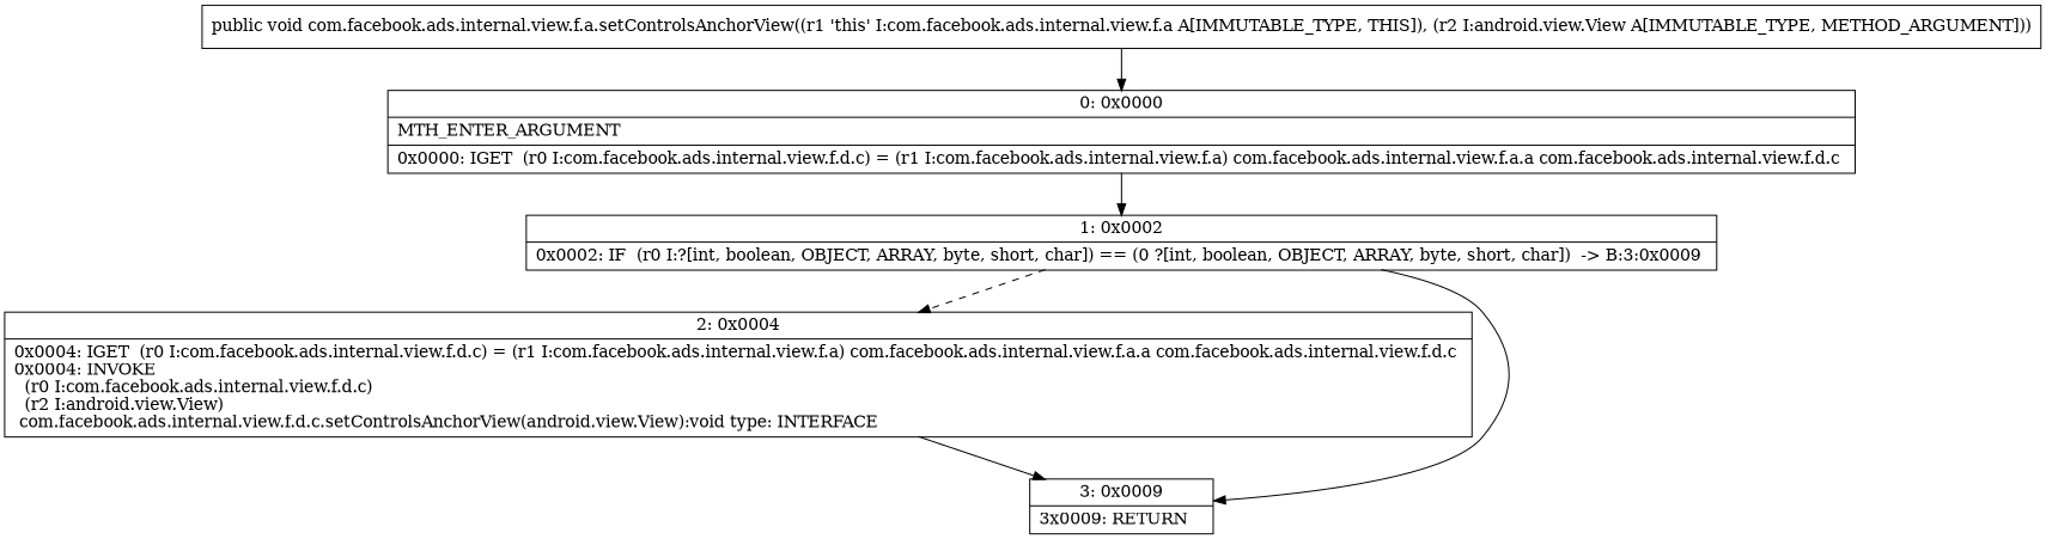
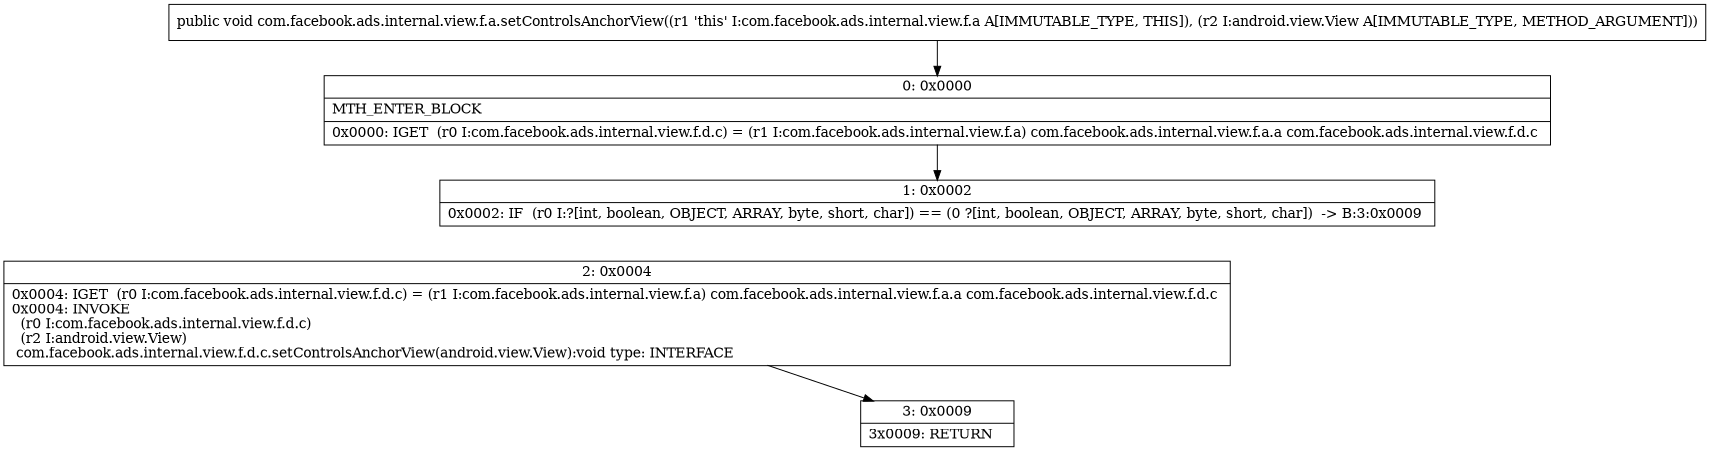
  digraph {
    node [shape=record]
-   n1 [label="{0\:\ 0x0000|MTH_ENTER_ARGUMENT\l|0x0000: IGET  (r0 I:com.facebook.ads.internal.view.f.d.c) = (r1 I:com.facebook.ads.internal.view.f.a) com.facebook.ads.internal.view.f.a.a com.facebook.ads.internal.view.f.d.c \l}"]
+   n1 [label="{0\:\ 0x0000|MTH_ENTER_BLOCK\l|0x0000: IGET  (r0 I:com.facebook.ads.internal.view.f.d.c) = (r1 I:com.facebook.ads.internal.view.f.a) com.facebook.ads.internal.view.f.a.a com.facebook.ads.internal.view.f.d.c \l}"]
    n2 [label="{1\:\ 0x0002|0x0002: IF  (r0 I:?[int, boolean, OBJECT, ARRAY, byte, short, char]) == (0 ?[int, boolean, OBJECT, ARRAY, byte, short, char])  \-\> B:3:0x0009 \l}"]
    n3 [label="{2\:\ 0x0004|0x0004: IGET  (r0 I:com.facebook.ads.internal.view.f.d.c) = (r1 I:com.facebook.ads.internal.view.f.a) com.facebook.ads.internal.view.f.a.a com.facebook.ads.internal.view.f.d.c \l0x0004: INVOKE  \l  (r0 I:com.facebook.ads.internal.view.f.d.c)\l  (r2 I:android.view.View)\l com.facebook.ads.internal.view.f.d.c.setControlsAnchorView(android.view.View):void type: INTERFACE \l}"]
    n4 [label="{3\:\ 0x0009|3x0009: RETURN   \l}"]
    n5 [label="{public void com.facebook.ads.internal.view.f.a.setControlsAnchorView((r1 'this' I:com.facebook.ads.internal.view.f.a A[IMMUTABLE_TYPE, THIS]), (r2 I:android.view.View A[IMMUTABLE_TYPE, METHOD_ARGUMENT])) }"]
    n1 -> n2
-   n2 -> n3 [style=dashed]
-   n2 -> n4
    n3 -> n4
    n5 -> n1
  }
